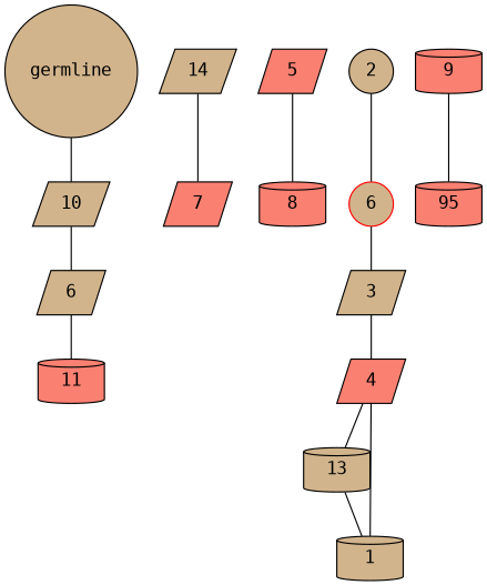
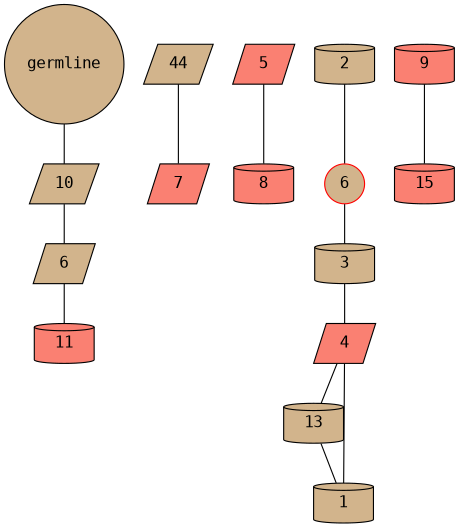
  graph {
    fontname="DejaVu Sans Mono"
    rankdir=UD
    splines=line
    node [fillcolor=tan fontname="DejaVu Sans Mono" shape=cylinder style=filled]
    edge [fontname="DejaVu Sans Mono"]
    n1 [label=germline shape=circle]
    n2 [label=10 shape=parallelogram]
    n3 [label=6 shape=parallelogram]
    n4 [fillcolor=salmon label=11]
-   n5 [label=14 shape=parallelogram]
+   n5 [label=44 shape=parallelogram]
    n6 [fillcolor=salmon label=7 shape=parallelogram]
    n7 [fillcolor=salmon label=5 shape=parallelogram]
    n8 [fillcolor=salmon label=8]
-   n9 [label=2 shape=circle]
+   n9 [label=2]
    n10 [color=red label=6 shape=circle]
-   n11 [label=3 shape=parallelogram]
+   n11 [label=3]
    n12 [fillcolor=salmon label=4 shape=parallelogram]
    n13 [label=13]
    n14 [label=1]
    n15 [fillcolor=salmon label=9]
-   n16 [fillcolor=salmon label=95]
+   n16 [fillcolor=salmon label=15]
    n1 -- n2
    n2 -- n3
    n3 -- n4
    n5 -- n6
    n7 -- n8
    n9 -- n10
    n10 -- n11
    n11 -- n12
    n12 -- n13
    n13 -- n14
    n14 -- n12
    n15 -- n16
  }
